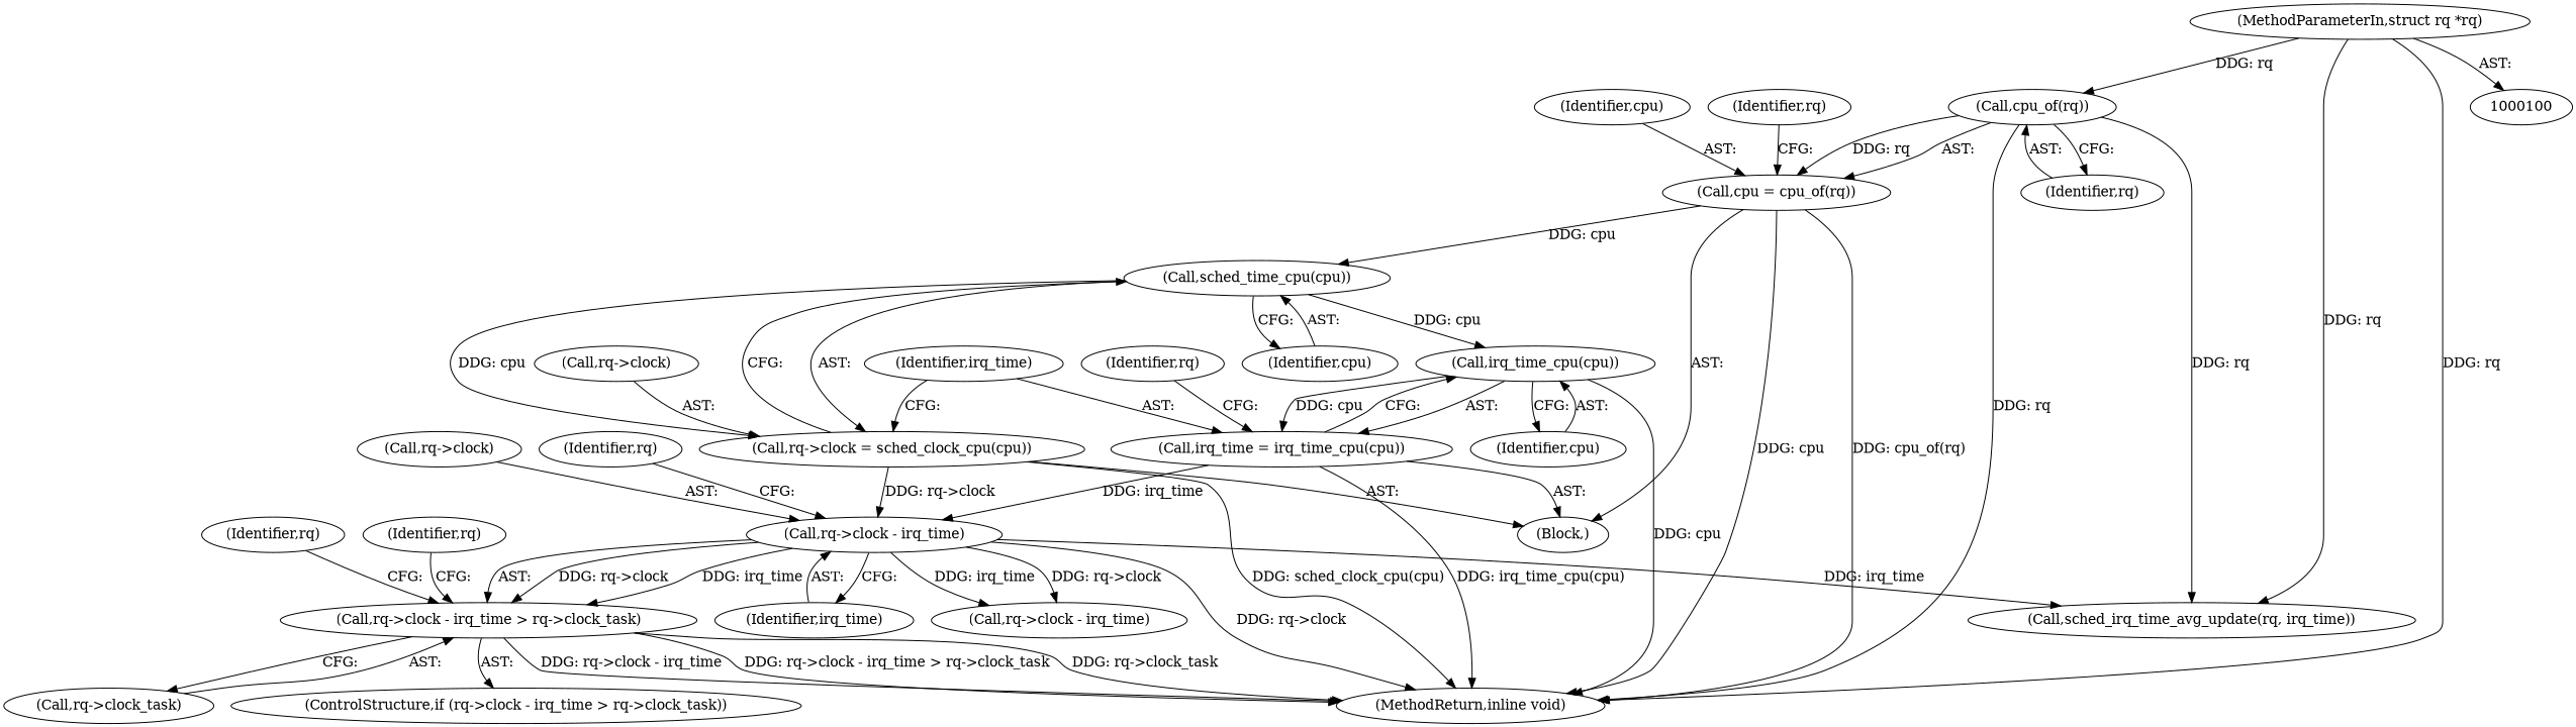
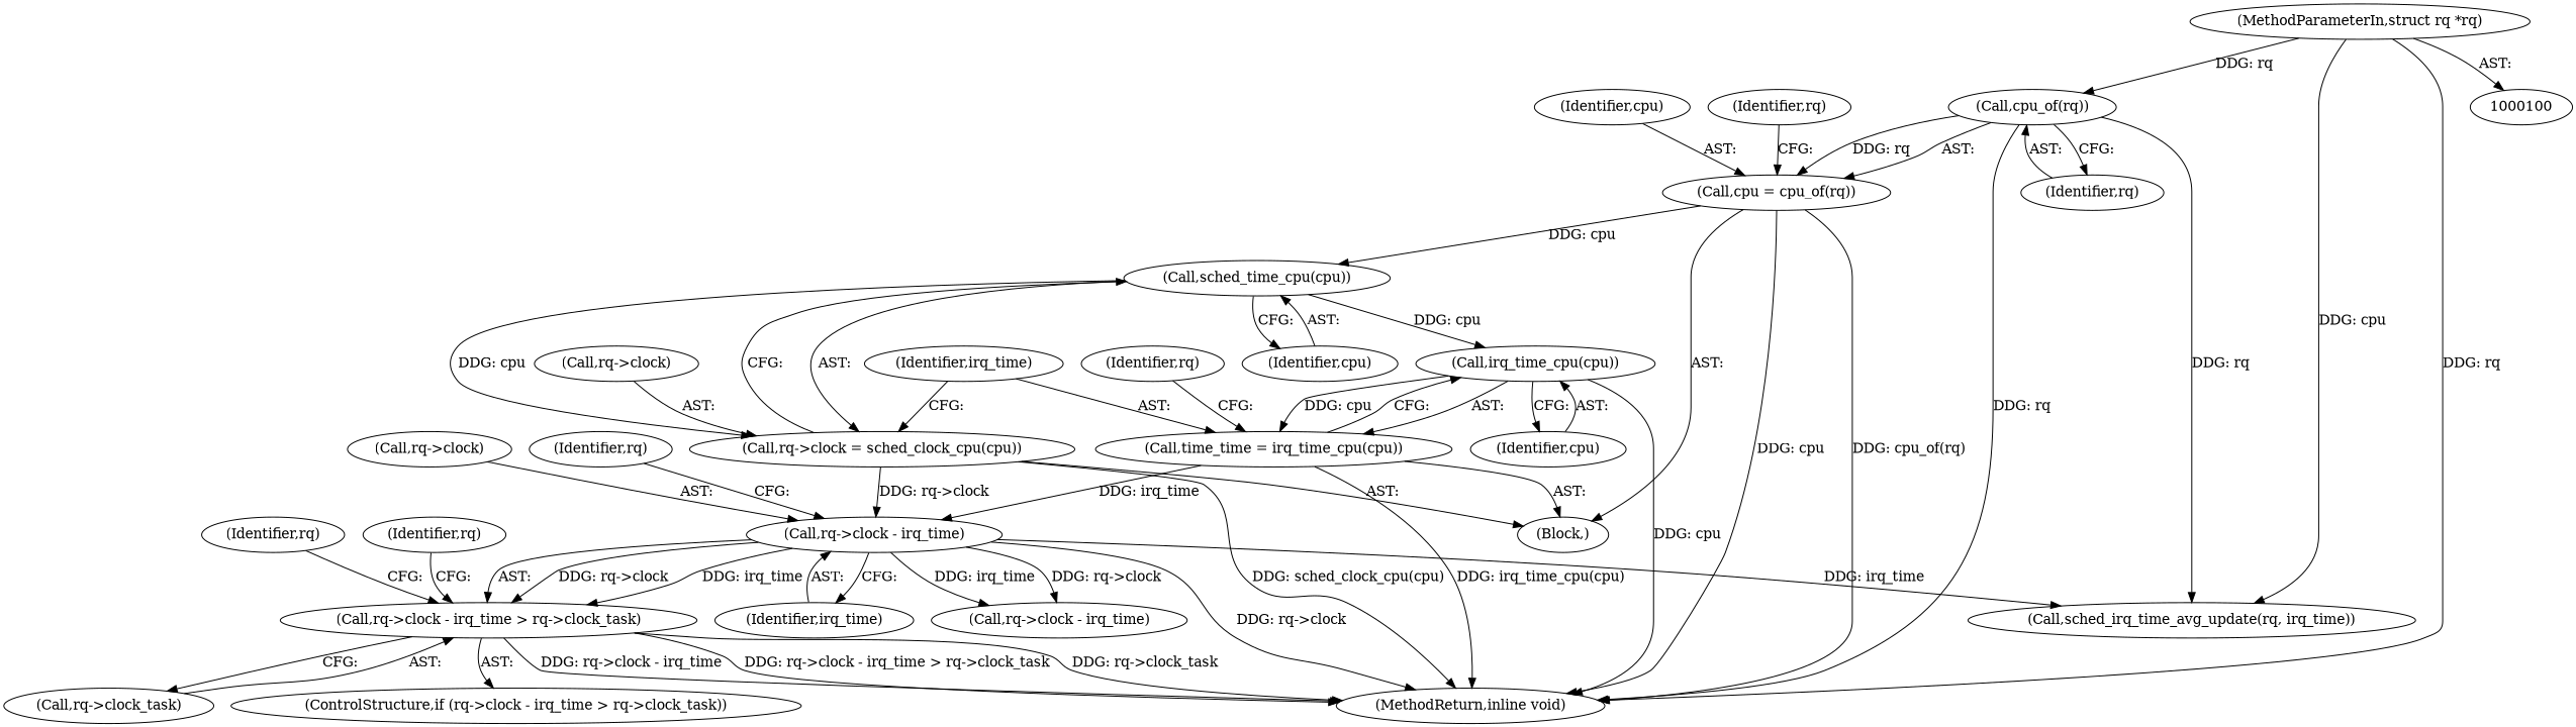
  digraph {
    n1 [label="(Call,rq->clock - irq_time > rq->clock_task)"]
    n2 [label="(Call,rq->clock_task)"]
    n3 [label="(ControlStructure,if (rq->clock - irq_time > rq->clock_task))"]
    n4 [label="(MethodReturn,inline void)"]
    n5 [label="(Call,rq->clock - irq_time)"]
    n6 [label="(Call,sched_irq_time_avg_update(rq, irq_time))"]
    n7 [label="(Identifier,irq_time)"]
    n8 [label="(Call,rq->clock - irq_time)"]
    n9 [label="(Call,rq->clock = sched_clock_cpu(cpu))"]
    n10 [label="(Call,sched_time_cpu(cpu))"]
    n11 [label="(Block,)"]
    n12 [label="(Call,irq_time_cpu(cpu))"]
    n13 [label="(Identifier,cpu)"]
-   n14 [label="(Call,irq_time = irq_time_cpu(cpu))"]
+   n14 [label="(Call,time_time = irq_time_cpu(cpu))"]
    n15 [label="(Identifier,cpu)"]
    n16 [label="(Call,cpu = cpu_of(rq))"]
    n17 [label="(Call,cpu_of(rq))"]
    n18 [label="(Identifier,rq)"]
    n19 [label="(MethodParameterIn,struct rq *rq)"]
    1000100
    n21 [label="(Call,rq->clock)"]
    n22 [label="(Identifier,rq)"]
    n23 [label="(Identifier,rq)"]
    n24 [label="(Identifier,rq)"]
    n25 [label="(Identifier,irq_time)"]
    n26 [label="(Call,rq->clock)"]
    n27 [label="(Identifier,cpu)"]
    n28 [label="(Identifier,rq)"]
    n29 [label="(Identifier,rq)"]
    n1 -> n2 [label="CFG: "]
    n1 -> n3 [label="AST: "]
    n1 -> n4 [label="DDG: rq->clock - irq_time"]
    n1 -> n4 [label="DDG: rq->clock - irq_time > rq->clock_task"]
    n1 -> n4 [label="DDG: rq->clock_task"]
    n2 -> n1 [label="AST: "]
    n5 -> n1 [label="AST: "]
    n5 -> n1 [label="DDG: rq->clock"]
    n5 -> n1 [label="DDG: irq_time"]
    n5 -> n4 [label="DDG: rq->clock"]
    n5 -> n6 [label="DDG: irq_time"]
    n5 -> n7 [label="CFG: "]
    n5 -> n8 [label="DDG: rq->clock"]
    n5 -> n8 [label="DDG: irq_time"]
    n7 -> n5 [label="AST: "]
    n9 -> n4 [label="DDG: sched_clock_cpu(cpu)"]
    n9 -> n5 [label="DDG: rq->clock"]
    n9 -> n10 [label="CFG: "]
    n9 -> n11 [label="AST: "]
    n10 -> n9 [label="AST: "]
    n10 -> n9 [label="DDG: cpu"]
    n10 -> n12 [label="DDG: cpu"]
    n10 -> n13 [label="CFG: "]
    n12 -> n4 [label="DDG: cpu"]
    n12 -> n14 [label="AST: "]
    n12 -> n14 [label="DDG: cpu"]
    n12 -> n15 [label="CFG: "]
    n13 -> n10 [label="AST: "]
    n14 -> n4 [label="DDG: irq_time_cpu(cpu)"]
    n14 -> n5 [label="DDG: irq_time"]
    n14 -> n11 [label="AST: "]
    n14 -> n12 [label="CFG: "]
    n15 -> n12 [label="AST: "]
    n16 -> n4 [label="DDG: cpu"]
    n16 -> n4 [label="DDG: cpu_of(rq)"]
    n16 -> n10 [label="DDG: cpu"]
    n16 -> n11 [label="AST: "]
    n17 -> n4 [label="DDG: rq"]
    n17 -> n6 [label="DDG: rq"]
    n17 -> n16 [label="AST: "]
    n17 -> n16 [label="DDG: rq"]
    n17 -> n18 [label="CFG: "]
    n18 -> n17 [label="AST: "]
    n19 -> n4 [label="DDG: rq"]
-   n19 -> n6 [label="DDG: rq"]
+   n19 -> n6 [label="DDG: cpu"]
    n19 -> n17 [label="DDG: rq"]
    n19 -> 1000100 [label="AST: "]
    n21 -> n5 [label="AST: "]
    n22 -> n14 [label="CFG: "]
    n23 -> n1 [label="CFG: "]
    n24 -> n5 [label="CFG: "]
    n25 -> n9 [label="CFG: "]
    n25 -> n14 [label="AST: "]
    n26 -> n9 [label="AST: "]
    n27 -> n16 [label="AST: "]
    n28 -> n16 [label="CFG: "]
    n29 -> n1 [label="CFG: "]
  }
